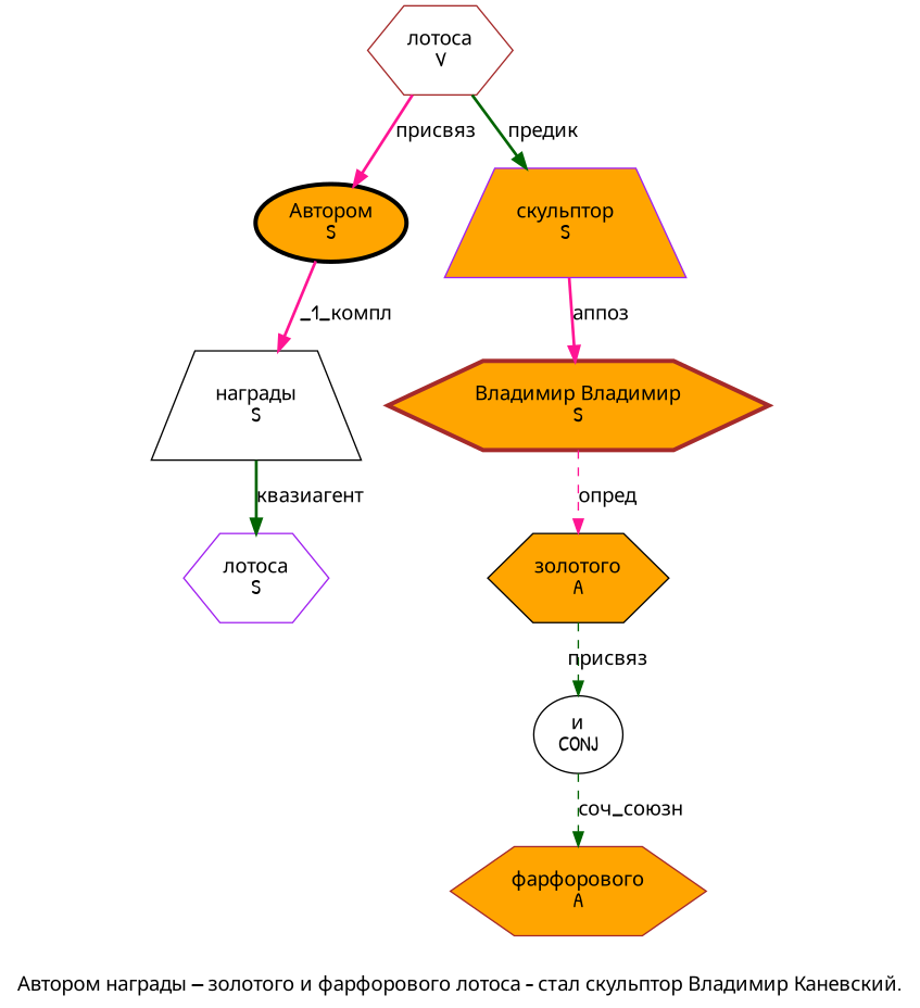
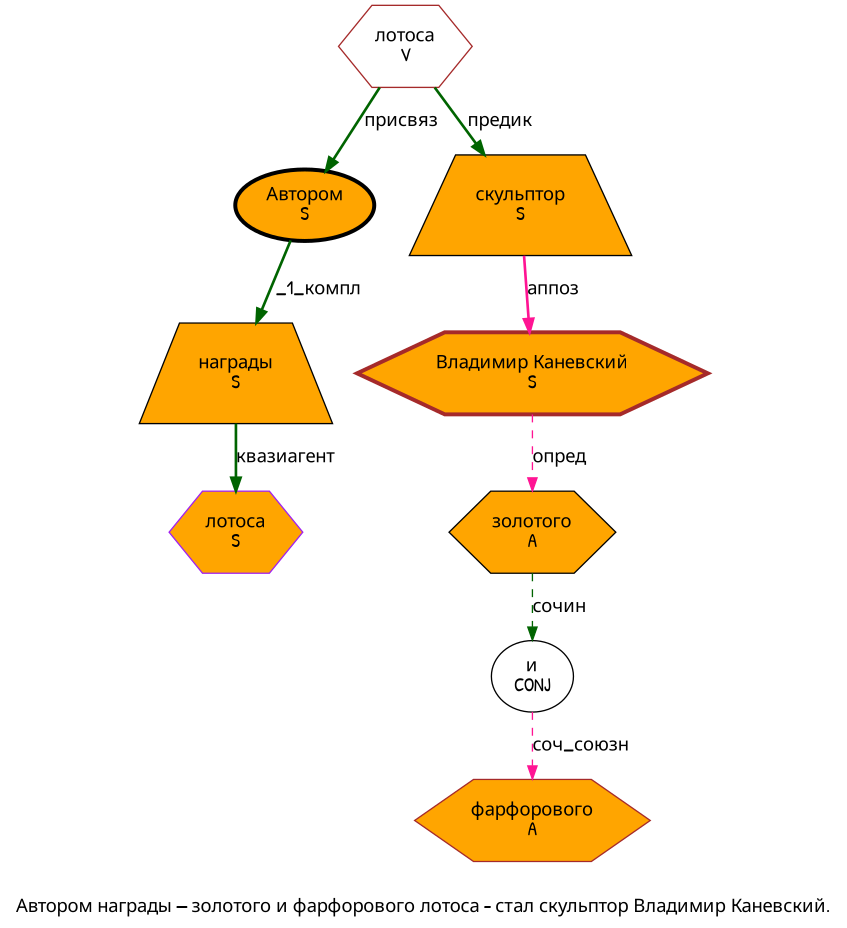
  digraph {
    fontname="Patrick Hand"
    label="Автором награды — золотого и фарфорового лотоса – стал скульптор Владимир Каневский."
    node [color=black fillcolor=orange fontname="Patrick Hand" penwidth=1 shape=hexagon style=filled]
    edge [color=darkgreen fontname="Patrick Hand" style=bold]
    n1 [label="Автором\nS" penwidth=3 shape=ellipse]
-   n2 [fillcolor=white label="награды\nS" shape=trapezium]
-   n3 [color=purple fillcolor=white label="лотоса\nS"]
+   n2 [label="награды\nS" shape=trapezium]
+   n3 [color=purple label="лотоса\nS"]
    n4 [label="золотого\nA"]
    n5 [fillcolor=white label="и\nCONJ" shape=ellipse]
    n6 [color=brown label="фарфорового\nA"]
    n7 [color=brown fillcolor=white label="лотоса\nV"]
-   n8 [color=purple label="скульптор\nS" shape=trapezium]
-   n9 [color=brown label="Владимир Владимир\nS" penwidth=3]
-   n1 -> n2 [color=deeppink label="_1_компл"]
+   n8 [label="скульптор\nS" shape=trapezium]
+   n9 [color=brown label="Владимир Каневский\nS" penwidth=3]
+   n1 -> n2 [label="_1_компл"]
    n2 -> n3 [label="квазиагент"]
-   n4 -> n5 [label="присвяз" style=dashed]
-   n5 -> n6 [label="соч_союзн" style=dashed]
-   n7 -> n1 [color=deeppink label="присвяз"]
+   n4 -> n5 [label="сочин" style=dashed]
+   n5 -> n6 [color=deeppink label="соч_союзн" style=dashed]
+   n7 -> n1 [label="присвяз"]
    n7 -> n8 [label="предик"]
    n8 -> n9 [color=deeppink label="аппоз"]
    n9 -> n4 [color=deeppink label="опред" style=dashed]
  }
